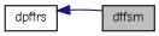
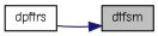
  digraph {
    rankdir=RL
    fontname="Comic Neue"
    node [color=black fontname="Comic Neue" fontsize=10 shape=record style=filled]
    n1 [fillcolor=grey75 fontcolor=black height=0.2 label=dtfsm width=0.4]
    n2 [fillcolor=white height=0.2 label=dpftrs width=0.4]
-   n2 -> n1 [color=midnightblue dir=back fontname="Comic Neue" fontsize=10 labelfontname=Helvetica labelfontsize=10 style=solid]
+   n1 -> n2 [color=midnightblue dir=back fontname="Comic Neue" fontsize=10 labelfontname=Helvetica labelfontsize=10 style=solid]
  }
